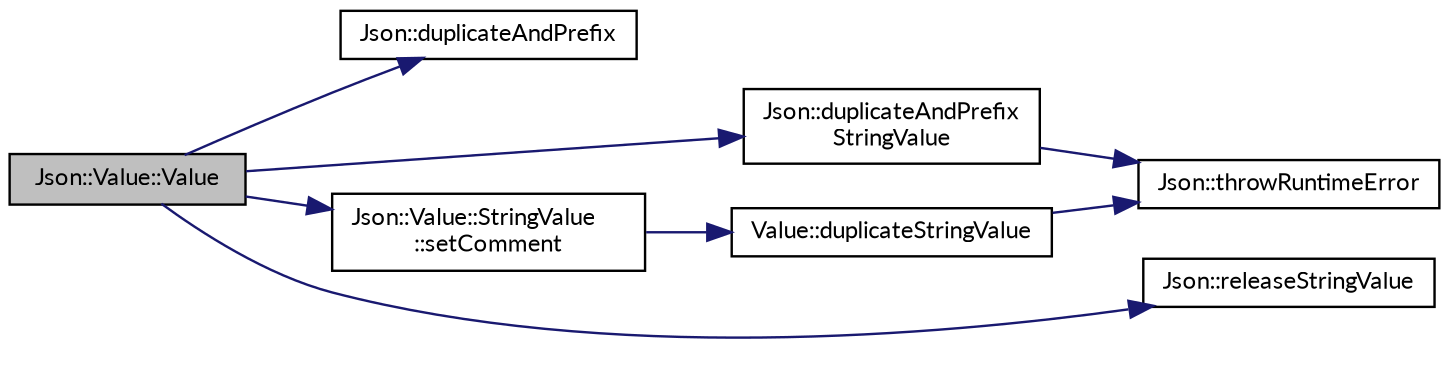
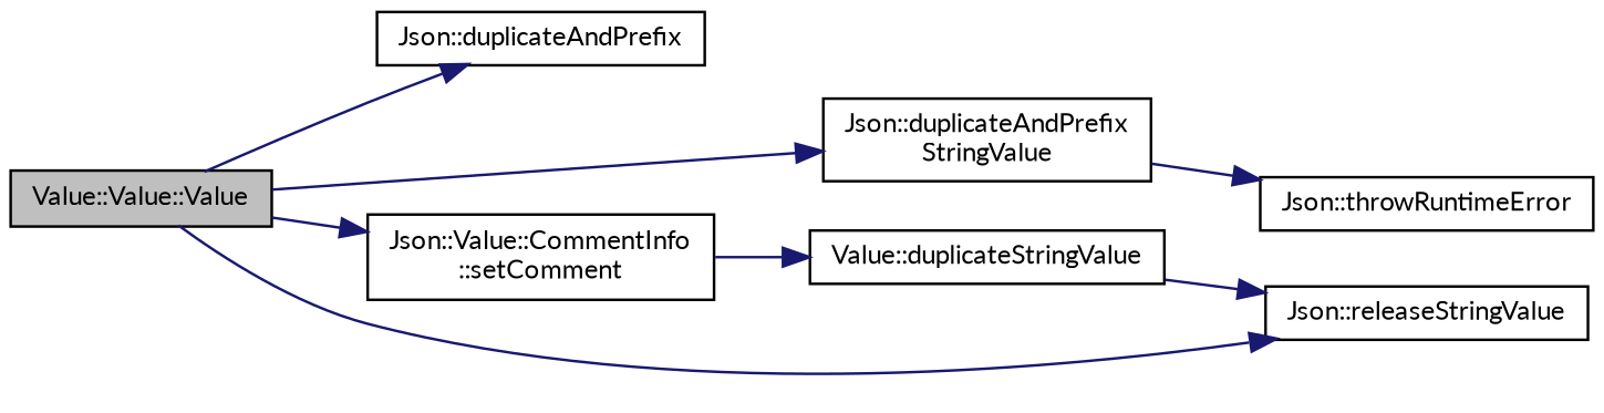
  digraph {
    fontname=Lato
    rankdir=LR
    node [color=black fillcolor=white fontname=Lato fontsize=10 shape=record style=filled]
    edge [color=midnightblue fontname=Lato fontsize=10 labelfontname=Helvetica labelfontsize=10 style=solid]
-   n1 [fillcolor=grey75 fontcolor=black height=0.2 label="Json::Value::Value" width=0.4]
+   n1 [fillcolor=grey75 fontcolor=black height=0.2 label="Value::Value::Value" width=0.4]
    n2 [height=0.2 label="Json::duplicateAndPrefix" width=0.4]
    n3 [height=0.2 label="Json::duplicateAndPrefix\lStringValue" width=0.4]
-   n4 [height=0.2 label="Json::Value::StringValue\l::setComment" width=0.4]
+   n4 [height=0.2 label="Json::Value::CommentInfo\l::setComment" width=0.4]
    n5 [height=0.2 label="Json::releaseStringValue" width=0.4]
    n6 [height=0.2 label="Json::throwRuntimeError" width=0.4]
    n7 [height=0.2 label="Value::duplicateStringValue" width=0.4]
    n1 -> n2
    n1 -> n3
    n1 -> n4
    n1 -> n5
    n3 -> n6
    n4 -> n7
-   n7 -> n6
+   n7 -> n5
  }
